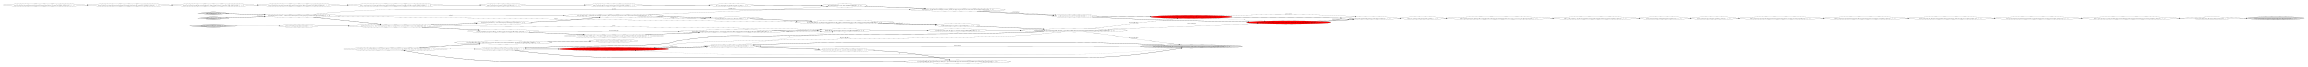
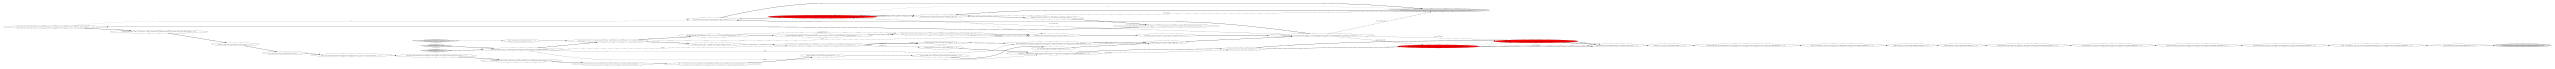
  digraph {
    fontname="Liberation Sans"
    rankdir=LR
    node [fillcolor=white fontname="Liberation Sans" shape=ellipse style=filled]
    edge [fontname="Liberation Sans" style=bold]
    n1 [label="assertThat(document.getField(fieldType.extractionResultField.name()).stringValue(),equalTo(EXTRACTION_PARTIAL))@@@16@@@['1', '1', '0']"]
    n2 [label="assertThat(document.getFields().size(),equalTo(1))@@@11@@@['1', '1', '1']"]
    n3 [label="List<IndexableField> fields = new ArrayList<>(Arrays.asList(document.getFields(fieldType.rangeField.name())))@@@17@@@['1', '1', '0']"]
    n4 [fillcolor=red label="ParseContext.InternalParseContext parseContext = new ParseContext.InternalParseContext(documentMapper,null,null,null,null)@@@12@@@['0', '1', '0']"]
    n5 [fillcolor=lightgray label="assertThat(document.getField(fieldType.extractionResultField.name()).stringValue(),equalTo(EXTRACTION_FAILED))@@@12@@@['1', '0', '1']"]
    n6 [label="fields.sort(Comparator.comparing(null))@@@18@@@['1', '1', '0']"]
    n7 [label="assertThat(fields.size(),equalTo(1))@@@43@@@['1', '1', '0']" shape=diamond]
    n8 [fillcolor=lightgray label="assertThat(fields.get(0).numericValue(),equalTo(2L))@@@44@@@['1', '1', '0']"]
    n9 [label="assertThat(fields.get(0).numericValue(),equalTo(1L))@@@26@@@['1', '1', '0']"]
    n10 [label="bq = new BooleanQuery.Builder()@@@27@@@['1', '1', '0']"]
    n11 [label="bq.add(rangeQuery1,Occur.MUST)@@@28@@@['1', '1', '0']"]
    n12 [label="fieldMapper.processQuery(bq.build(),parseContext)@@@13@@@['1', '1', '0']"]
+   n13 [label="assertThat(fields.size(),equalTo(2))@@@19@@@['1', '1', '0']"]
    n14 [label="assertThat(IntPoint.decodeDimension(fields.get(0).binaryValue().bytes,12),equalTo(10))@@@38@@@['1', '1', '0']"]
    n15 [label="assertThat(IntPoint.decodeDimension(fields.get(0).binaryValue().bytes,28),equalTo(20))@@@39@@@['1', '1', '0']"]
    n16 [label="assertThat(LongPoint.decodeDimension(fields.get(1).binaryValue().bytes,8),equalTo(15L))@@@40@@@['1', '1', '0']"]
    n17 [label="DocumentMapper documentMapper = mapperService.documentMapper()@@@5@@@['0', '0', '1']"]
    n18 [label="ParseContext.InternalParseContext parseContext = new ParseContext.InternalParseContext(documentMapper,null,null,null)@@@7@@@['0', '0', '1']"]
    n19 [label="PercolatorFieldMapper fieldMapper = (PercolatorFieldMapper)documentMapper.mappers().getMapper(fieldName)@@@6@@@['0', '0', '1']"]
    n20 [label="fieldMapper.processQuery(query,parseContext)@@@8@@@['0', '0', '1']"]
    n21 [label="assertThat(LongPoint.decodeDimension(fields.get(1).binaryValue().bytes,24),equalTo(20L))@@@41@@@['1', '1', '0']"]
    n22 [label="TermRangeQuery query = new TermRangeQuery(\"field1\",new BytesRef(\"a\"),new BytesRef(\"z\"),true,true)@@@4@@@['1', '1', '1']"]
    n23 [label="BooleanQuery.Builder bq = new BooleanQuery.Builder()@@@5@@@['1', '1', '0']"]
    n24 [label="Query rangeQuery1 = mapperService.fieldType(\"number_field1\").rangeQuery(10,20,true,true,null,null,null,context)@@@6@@@['1', '1', '0']"]
    n25 [label="ParseContext.Document document = parseContext.doc()@@@9@@@['0', '0', '1']"]
    n26 [label="assertThat(IntPoint.decodeDimension(fields.get(0).binaryValue().bytes,12),equalTo(10))@@@20@@@['1', '1', '0']"]
    n27 [label="assertThat(IntPoint.decodeDimension(fields.get(0).binaryValue().bytes,28),equalTo(20))@@@21@@@['1', '1', '0']"]
    n28 [label="assertThat(IntPoint.decodeDimension(fields.get(1).binaryValue().bytes,12),equalTo(15))@@@22@@@['1', '1', '0']"]
    n29 [label="assertThat(fields.size(),equalTo(1))@@@25@@@['1', '1', '0']"]
    n30 [label="ParseContext.Document document = parseContext.doc()@@@14@@@['1', '1', '0']"]
    n31 [label="PercolatorFieldMapper.PercolatorFieldType fieldType = (PercolatorFieldMapper.PercolatorFieldType)fieldMapper.fieldType()@@@15@@@['1', '1', '0']"]
    n32 [fillcolor=lightgray label="testExtractRanges['0', '1', '0']" shape=diamond]
    n33 [label="QueryShardContext context = createSearchContext(indexService).getQueryShardContext()@@@3@@@['1', '1', '0']"]
    n34 [label="rangeQuery2 = mapperService.fieldType(\"number_field2\").rangeQuery(15,20,true,true,null,null,null,context)@@@29@@@['1', '1', '0']"]
    n35 [label="Query rangeQuery2 = mapperService.fieldType(\"number_field1\").rangeQuery(15,20,true,true,null,null,null,context)@@@8@@@['1', '1', '0']"]
    n36 [label="fields = new ArrayList<>(Arrays.asList(document.getFields(fieldType.minimumShouldMatchField.name())))@@@42@@@['1', '1', '0']"]
    n37 [fillcolor=red label="parseContext = new ParseContext.InternalParseContext(documentMapper,null,null,null)@@@31@@@['1', '0', '0']"]
    n38 [label="fieldMapper.processQuery(bq.build(),parseContext)@@@32@@@['1', '1', '0']"]
    n39 [fillcolor=red label="parseContext = new ParseContext.InternalParseContext(documentMapper,null,null,null,null)@@@31@@@['0', '1', '0']"]
    n40 [label="document = parseContext.doc()@@@33@@@['1', '1', '0']"]
    n41 [label="assertThat(fields.size(),equalTo(2))@@@37@@@['1', '1', '0']"]
    n42 [label="fields = new ArrayList<>(Arrays.asList(document.getFields(fieldType.rangeField.name())))@@@35@@@['1', '1', '0']"]
    n43 [label="fields.sort(Comparator.comparing(null))@@@36@@@['1', '1', '0']"]
    n44 [label="assertThat(document.getField(fieldType.extractionResultField.name()).stringValue(),equalTo(EXTRACTION_PARTIAL))@@@34@@@['1', '1', '0']"]
    n45 [label="assertThat(IntPoint.decodeDimension(fields.get(1).binaryValue().bytes,28),equalTo(20))@@@23@@@['1', '1', '0']"]
    n46 [label="fields = new ArrayList<>(Arrays.asList(document.getFields(fieldType.minimumShouldMatchField.name())))@@@24@@@['1', '1', '0']"]
    n47 [label="bq.add(rangeQuery2,Occur.MUST)@@@30@@@['1', '1', '0']"]
    n48 [label="bq.add(rangeQuery1,Occur.MUST)@@@7@@@['1', '1', '0']" shape=diamond]
    n49 [label="bq.add(rangeQuery2,Occur.MUST)@@@9@@@['1', '1', '0']"]
    n50 [label="PercolatorFieldMapper.PercolatorFieldType fieldType = (PercolatorFieldMapper.PercolatorFieldType)fieldMapper.fieldType()@@@10@@@['1', '1', '1']"]
    n51 [fillcolor=lightgray label="testExtractRanges['1', '0', '0']" shape=diamond]
    n52 [label="addQueryFieldMappings()@@@3@@@['0', '0', '1']"]
    n53 [fillcolor=lightgray label="testExtractTermsAndRanges_failed['0', '0', '1']" shape=diamond]
    n1 -> n2 [label=0 style=dashed]
    n1 -> n3
    n2 -> n4
    n2 -> n5
    n3 -> n6
    n4 -> n12 [label=parseContext style=solid]
    n4 -> n12
    n5 -> n4 [label=0 style=dashed]
    n5 -> n12 [label=parseContext style=solid]
    n5 -> n12
+   n6 -> n13
    n7 -> n8
    n9 -> n10
-   n10 -> n11
+   n10 -> n49
    n11 -> n34
    n12 -> n20 [label=0 style=dashed]
    n12 -> n30
+   n13 -> n26
    n14 -> n15
    n15 -> n16
    n16 -> n21
    n17 -> n18 [label=documentMapper style=solid]
    n17 -> n19
    n18 -> n20
    n18 -> n20 [label=parseContext style=solid]
    n19 -> n18
    n20 -> n25
    n21 -> n36
    n22 -> n17
    n22 -> n20 [label=query style=solid]
    n22 -> n23
    n23 -> n24
    n24 -> n11 [label=rangeQuery1 style=solid]
    n24 -> n48 [label=rangeQuery1 style=solid]
    n24 -> n48
    n25 -> n50
    n26 -> n27
    n27 -> n28
    n28 -> n45
    n29 -> n9
    n30 -> n31
    n31 -> n1
    n32 -> n33
    n33 -> n22
    n33 -> n24 [label=context style=solid]
    n33 -> n34 [label=context style=solid]
    n33 -> n35 [label=context style=solid]
    n34 -> n47 [label=rangeQuery2 style=solid]
    n34 -> n47
    n35 -> n49 [label=rangeQuery2 style=solid]
    n35 -> n49
    n36 -> n7
    n37 -> n38 [label=parseContext style=solid]
    n37 -> n38
    n37 -> n39 [label=0 style=dashed]
    n38 -> n40
    n39 -> n38 [label=parseContext style=solid]
    n39 -> n38
    n40 -> n44
    n41 -> n14
    n42 -> n43
    n43 -> n41
    n44 -> n42
    n45 -> n46
    n46 -> n29
    n47 -> n37
    n47 -> n39
    n48 -> n35
    n49 -> n50
    n50 -> n2
    n50 -> n4 [label=documentMapper style=solid]
    n50 -> n5 [label=documentMapper style=solid]
    n50 -> n37 [label=documentMapper style=solid]
    n50 -> n39 [label=documentMapper style=solid]
    n51 -> n33
    n52 -> n22
    n53 -> n52 [style=dashed]
  }
